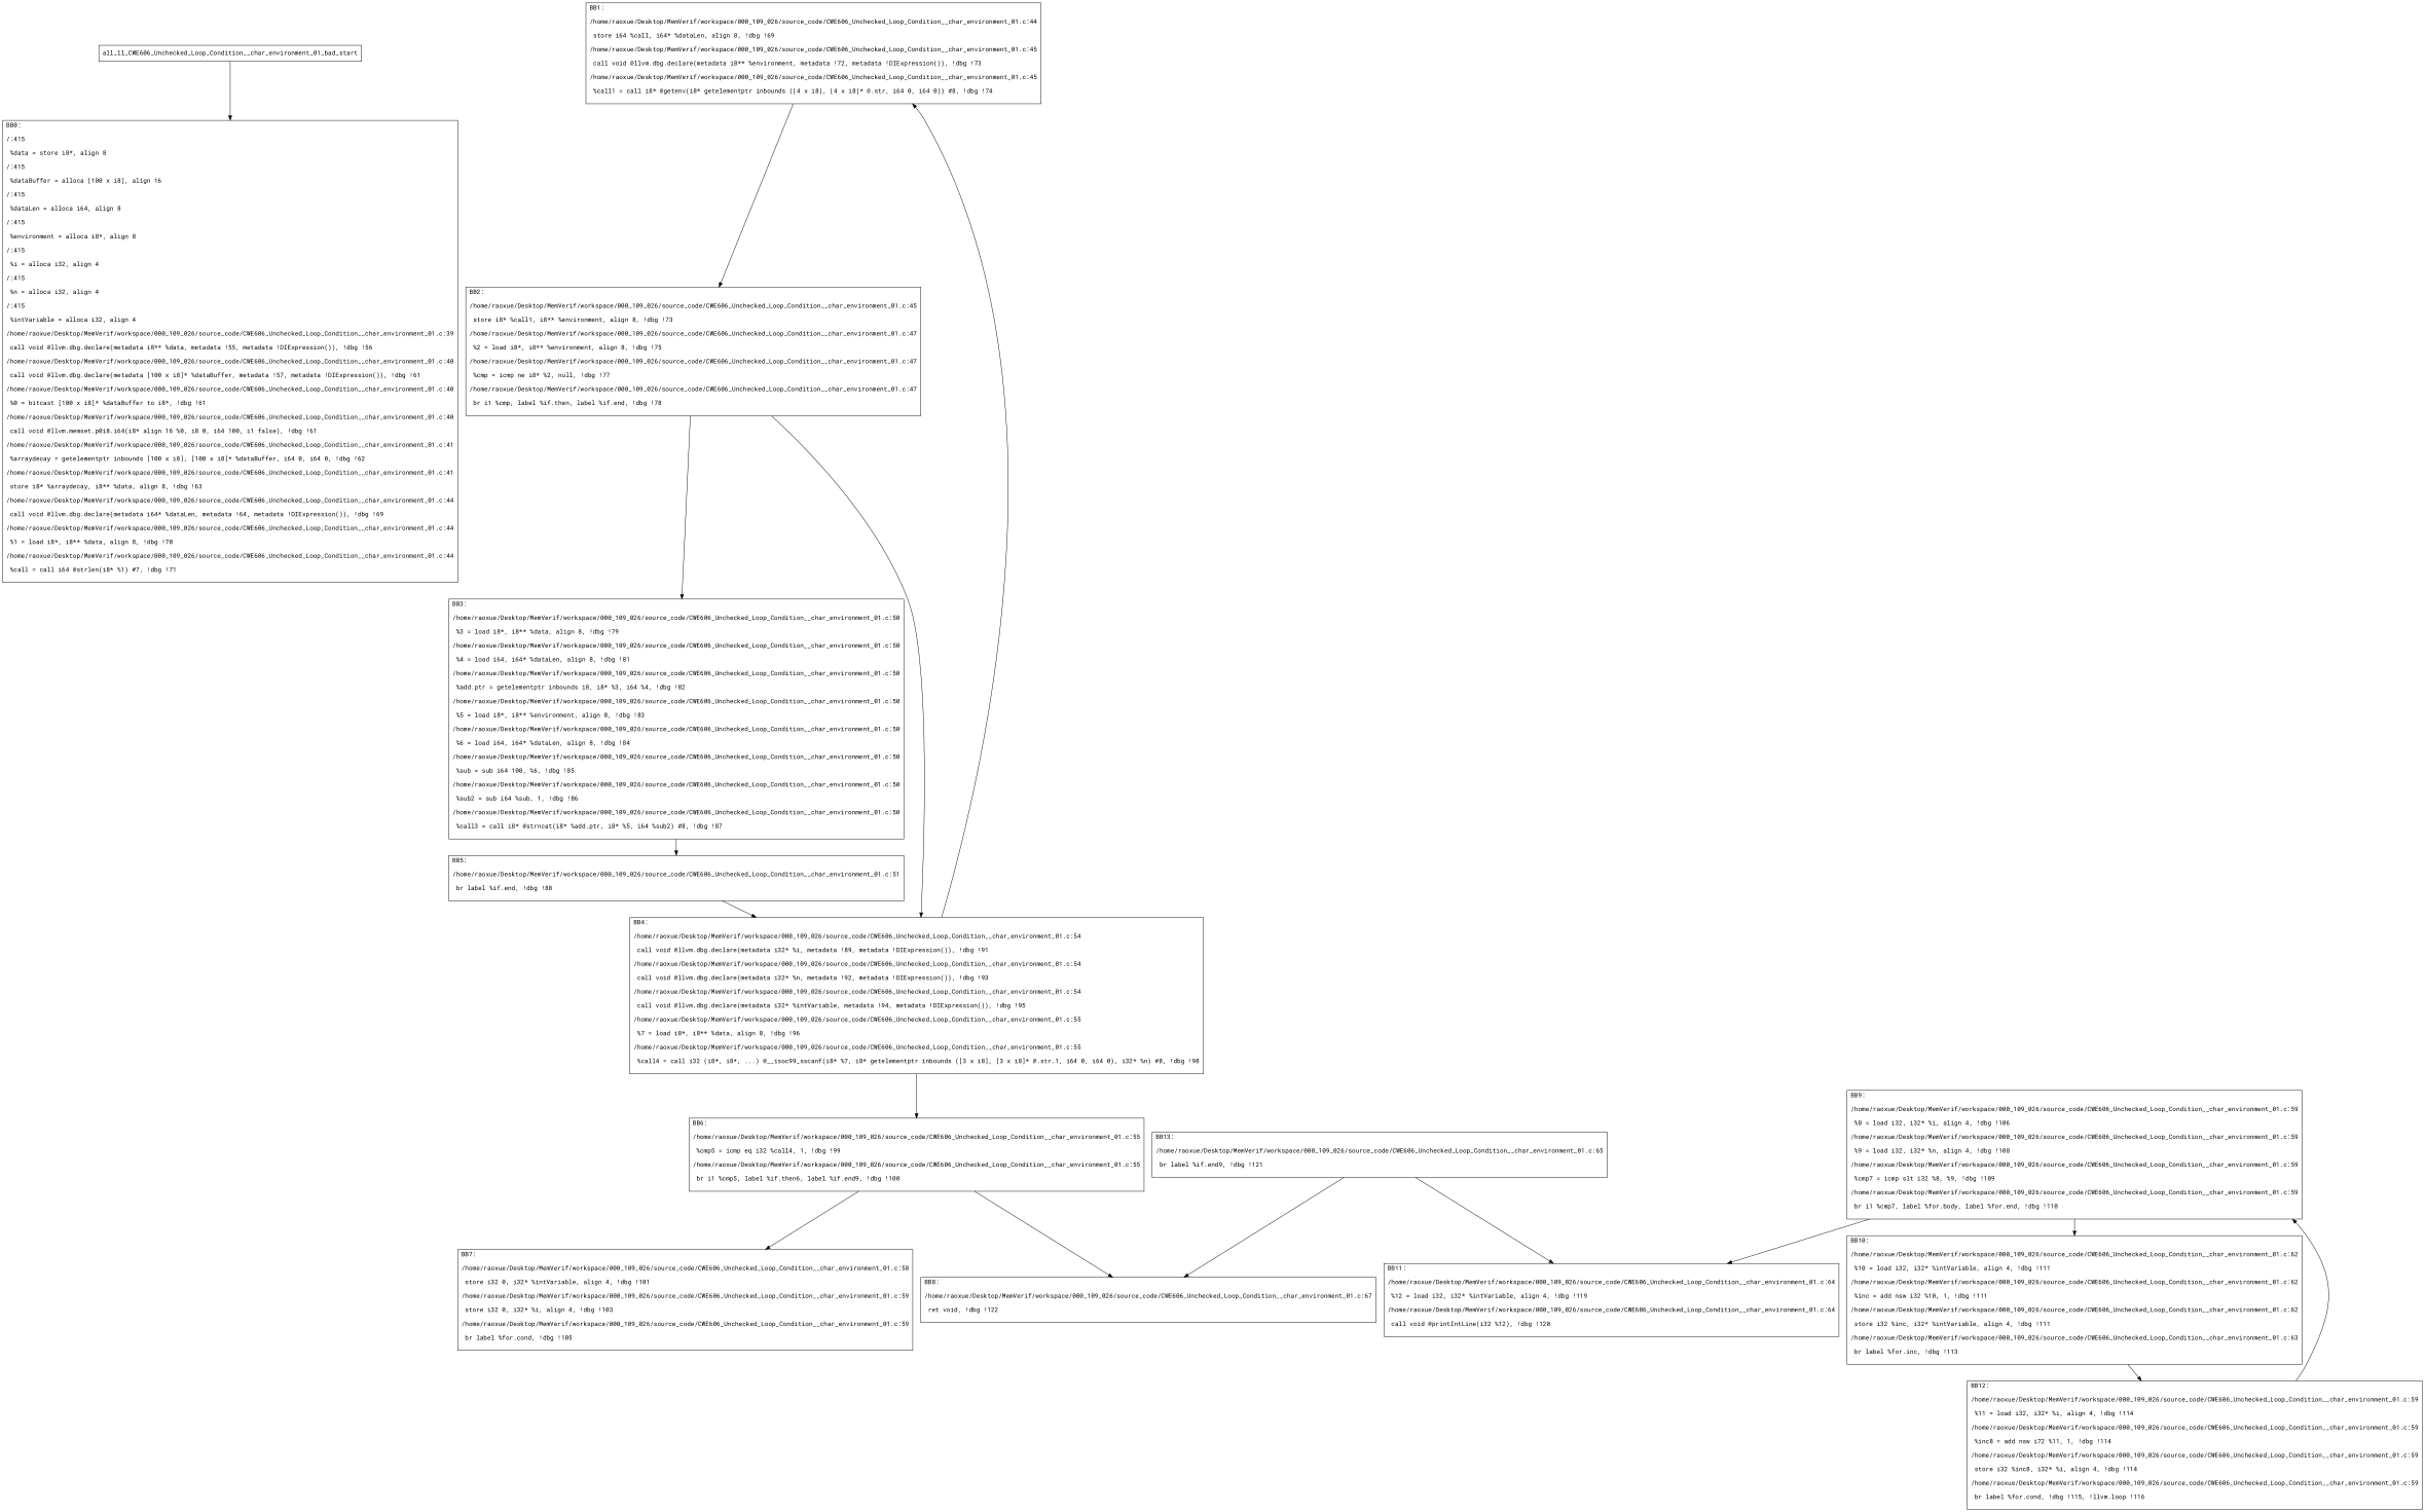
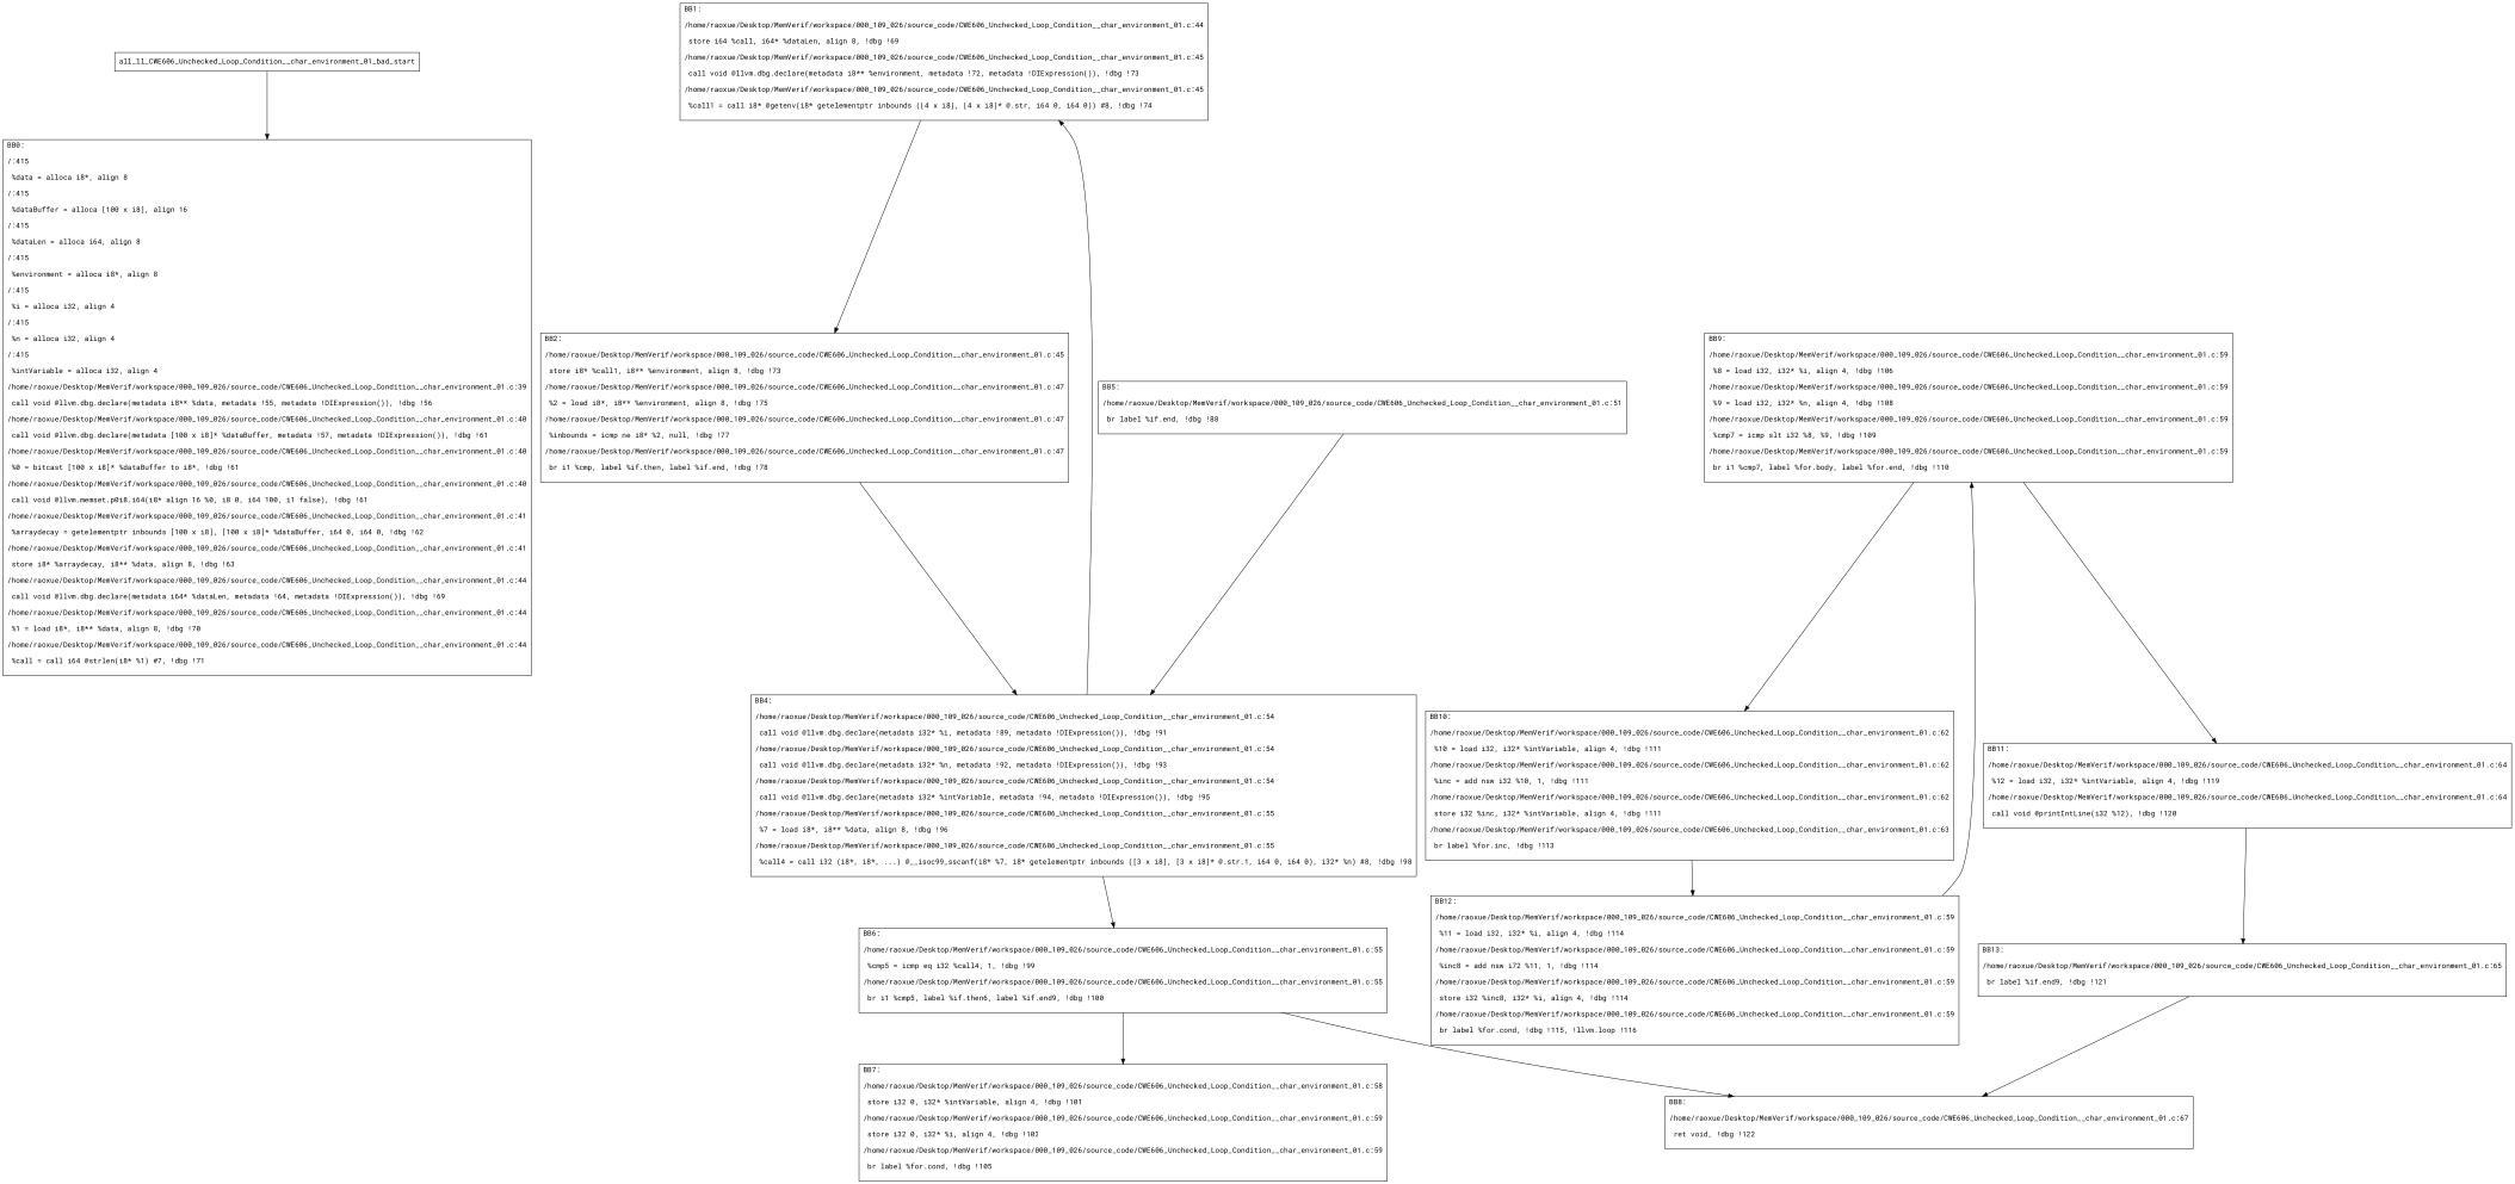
  digraph {
    fontname="Roboto Mono"
    node [fontname="Roboto Mono" shape=record]
    edge [fontname="Roboto Mono"]
    n1 [label="{all_ll_CWE606_Unchecked_Loop_Condition__char_environment_01_bad_start}"]
-   n2 [label="{BB0:\l\l/:415\l\n  %data = store i8*, align 8\l\n/:415\l\n  %dataBuffer = alloca [100 x i8], align 16\l\n/:415\l\n  %dataLen = alloca i64, align 8\l\n/:415\l\n  %environment = alloca i8*, align 8\l\n/:415\l\n  %i = alloca i32, align 4\l\n/:415\l\n  %n = alloca i32, align 4\l\n/:415\l\n  %intVariable = alloca i32, align 4\l\n/home/raoxue/Desktop/MemVerif/workspace/000_109_026/source_code/CWE606_Unchecked_Loop_Condition__char_environment_01.c:39\l\n  call void @llvm.dbg.declare(metadata i8** %data, metadata !55, metadata !DIExpression()), !dbg !56\l\n/home/raoxue/Desktop/MemVerif/workspace/000_109_026/source_code/CWE606_Unchecked_Loop_Condition__char_environment_01.c:40\l\n  call void @llvm.dbg.declare(metadata [100 x i8]* %dataBuffer, metadata !57, metadata !DIExpression()), !dbg !61\l\n/home/raoxue/Desktop/MemVerif/workspace/000_109_026/source_code/CWE606_Unchecked_Loop_Condition__char_environment_01.c:40\l\n  %0 = bitcast [100 x i8]* %dataBuffer to i8*, !dbg !61\l\n/home/raoxue/Desktop/MemVerif/workspace/000_109_026/source_code/CWE606_Unchecked_Loop_Condition__char_environment_01.c:40\l\n  call void @llvm.memset.p0i8.i64(i8* align 16 %0, i8 0, i64 100, i1 false), !dbg !61\l\n/home/raoxue/Desktop/MemVerif/workspace/000_109_026/source_code/CWE606_Unchecked_Loop_Condition__char_environment_01.c:41\l\n  %arraydecay = getelementptr inbounds [100 x i8], [100 x i8]* %dataBuffer, i64 0, i64 0, !dbg !62\l\n/home/raoxue/Desktop/MemVerif/workspace/000_109_026/source_code/CWE606_Unchecked_Loop_Condition__char_environment_01.c:41\l\n  store i8* %arraydecay, i8** %data, align 8, !dbg !63\l\n/home/raoxue/Desktop/MemVerif/workspace/000_109_026/source_code/CWE606_Unchecked_Loop_Condition__char_environment_01.c:44\l\n  call void @llvm.dbg.declare(metadata i64* %dataLen, metadata !64, metadata !DIExpression()), !dbg !69\l\n/home/raoxue/Desktop/MemVerif/workspace/000_109_026/source_code/CWE606_Unchecked_Loop_Condition__char_environment_01.c:44\l\n  %1 = load i8*, i8** %data, align 8, !dbg !70\l\n/home/raoxue/Desktop/MemVerif/workspace/000_109_026/source_code/CWE606_Unchecked_Loop_Condition__char_environment_01.c:44\l\n  %call = call i64 @strlen(i8* %1) #7, !dbg !71\l\n}"]
+   n2 [label="{BB0:\l\l/:415\l\n  %data = alloca i8*, align 8\l\n/:415\l\n  %dataBuffer = alloca [100 x i8], align 16\l\n/:415\l\n  %dataLen = alloca i64, align 8\l\n/:415\l\n  %environment = alloca i8*, align 8\l\n/:415\l\n  %i = alloca i32, align 4\l\n/:415\l\n  %n = alloca i32, align 4\l\n/:415\l\n  %intVariable = alloca i32, align 4\l\n/home/raoxue/Desktop/MemVerif/workspace/000_109_026/source_code/CWE606_Unchecked_Loop_Condition__char_environment_01.c:39\l\n  call void @llvm.dbg.declare(metadata i8** %data, metadata !55, metadata !DIExpression()), !dbg !56\l\n/home/raoxue/Desktop/MemVerif/workspace/000_109_026/source_code/CWE606_Unchecked_Loop_Condition__char_environment_01.c:40\l\n  call void @llvm.dbg.declare(metadata [100 x i8]* %dataBuffer, metadata !57, metadata !DIExpression()), !dbg !61\l\n/home/raoxue/Desktop/MemVerif/workspace/000_109_026/source_code/CWE606_Unchecked_Loop_Condition__char_environment_01.c:40\l\n  %0 = bitcast [100 x i8]* %dataBuffer to i8*, !dbg !61\l\n/home/raoxue/Desktop/MemVerif/workspace/000_109_026/source_code/CWE606_Unchecked_Loop_Condition__char_environment_01.c:40\l\n  call void @llvm.memset.p0i8.i64(i8* align 16 %0, i8 0, i64 100, i1 false), !dbg !61\l\n/home/raoxue/Desktop/MemVerif/workspace/000_109_026/source_code/CWE606_Unchecked_Loop_Condition__char_environment_01.c:41\l\n  %arraydecay = getelementptr inbounds [100 x i8], [100 x i8]* %dataBuffer, i64 0, i64 0, !dbg !62\l\n/home/raoxue/Desktop/MemVerif/workspace/000_109_026/source_code/CWE606_Unchecked_Loop_Condition__char_environment_01.c:41\l\n  store i8* %arraydecay, i8** %data, align 8, !dbg !63\l\n/home/raoxue/Desktop/MemVerif/workspace/000_109_026/source_code/CWE606_Unchecked_Loop_Condition__char_environment_01.c:44\l\n  call void @llvm.dbg.declare(metadata i64* %dataLen, metadata !64, metadata !DIExpression()), !dbg !69\l\n/home/raoxue/Desktop/MemVerif/workspace/000_109_026/source_code/CWE606_Unchecked_Loop_Condition__char_environment_01.c:44\l\n  %1 = load i8*, i8** %data, align 8, !dbg !70\l\n/home/raoxue/Desktop/MemVerif/workspace/000_109_026/source_code/CWE606_Unchecked_Loop_Condition__char_environment_01.c:44\l\n  %call = call i64 @strlen(i8* %1) #7, !dbg !71\l\n}"]
    n3 [label="{BB1:\l\l/home/raoxue/Desktop/MemVerif/workspace/000_109_026/source_code/CWE606_Unchecked_Loop_Condition__char_environment_01.c:44\l\n  store i64 %call, i64* %dataLen, align 8, !dbg !69\l\n/home/raoxue/Desktop/MemVerif/workspace/000_109_026/source_code/CWE606_Unchecked_Loop_Condition__char_environment_01.c:45\l\n  call void @llvm.dbg.declare(metadata i8** %environment, metadata !72, metadata !DIExpression()), !dbg !73\l\n/home/raoxue/Desktop/MemVerif/workspace/000_109_026/source_code/CWE606_Unchecked_Loop_Condition__char_environment_01.c:45\l\n  %call1 = call i8* @getenv(i8* getelementptr inbounds ([4 x i8], [4 x i8]* @.str, i64 0, i64 0)) #8, !dbg !74\l\n}"]
-   n4 [label="{BB2:\l\l/home/raoxue/Desktop/MemVerif/workspace/000_109_026/source_code/CWE606_Unchecked_Loop_Condition__char_environment_01.c:45\l\n  store i8* %call1, i8** %environment, align 8, !dbg !73\l\n/home/raoxue/Desktop/MemVerif/workspace/000_109_026/source_code/CWE606_Unchecked_Loop_Condition__char_environment_01.c:47\l\n  %2 = load i8*, i8** %environment, align 8, !dbg !75\l\n/home/raoxue/Desktop/MemVerif/workspace/000_109_026/source_code/CWE606_Unchecked_Loop_Condition__char_environment_01.c:47\l\n  %cmp = icmp ne i8* %2, null, !dbg !77\l\n/home/raoxue/Desktop/MemVerif/workspace/000_109_026/source_code/CWE606_Unchecked_Loop_Condition__char_environment_01.c:47\l\n  br i1 %cmp, label %if.then, label %if.end, !dbg !78\l\n}"]
-   n5 [label="{BB3:\l\l/home/raoxue/Desktop/MemVerif/workspace/000_109_026/source_code/CWE606_Unchecked_Loop_Condition__char_environment_01.c:50\l\n  %3 = load i8*, i8** %data, align 8, !dbg !79\l\n/home/raoxue/Desktop/MemVerif/workspace/000_109_026/source_code/CWE606_Unchecked_Loop_Condition__char_environment_01.c:50\l\n  %4 = load i64, i64* %dataLen, align 8, !dbg !81\l\n/home/raoxue/Desktop/MemVerif/workspace/000_109_026/source_code/CWE606_Unchecked_Loop_Condition__char_environment_01.c:50\l\n  %add.ptr = getelementptr inbounds i8, i8* %3, i64 %4, !dbg !82\l\n/home/raoxue/Desktop/MemVerif/workspace/000_109_026/source_code/CWE606_Unchecked_Loop_Condition__char_environment_01.c:50\l\n  %5 = load i8*, i8** %environment, align 8, !dbg !83\l\n/home/raoxue/Desktop/MemVerif/workspace/000_109_026/source_code/CWE606_Unchecked_Loop_Condition__char_environment_01.c:50\l\n  %6 = load i64, i64* %dataLen, align 8, !dbg !84\l\n/home/raoxue/Desktop/MemVerif/workspace/000_109_026/source_code/CWE606_Unchecked_Loop_Condition__char_environment_01.c:50\l\n  %sub = sub i64 100, %6, !dbg !85\l\n/home/raoxue/Desktop/MemVerif/workspace/000_109_026/source_code/CWE606_Unchecked_Loop_Condition__char_environment_01.c:50\l\n  %sub2 = sub i64 %sub, 1, !dbg !86\l\n/home/raoxue/Desktop/MemVerif/workspace/000_109_026/source_code/CWE606_Unchecked_Loop_Condition__char_environment_01.c:50\l\n  %call3 = call i8* @strncat(i8* %add.ptr, i8* %5, i64 %sub2) #8, !dbg !87\l\n}"]
+   n4 [label="{BB2:\l\l/home/raoxue/Desktop/MemVerif/workspace/000_109_026/source_code/CWE606_Unchecked_Loop_Condition__char_environment_01.c:45\l\n  store i8* %call1, i8** %environment, align 8, !dbg !73\l\n/home/raoxue/Desktop/MemVerif/workspace/000_109_026/source_code/CWE606_Unchecked_Loop_Condition__char_environment_01.c:47\l\n  %2 = load i8*, i8** %environment, align 8, !dbg !75\l\n/home/raoxue/Desktop/MemVerif/workspace/000_109_026/source_code/CWE606_Unchecked_Loop_Condition__char_environment_01.c:47\l\n  %inbounds = icmp ne i8* %2, null, !dbg !77\l\n/home/raoxue/Desktop/MemVerif/workspace/000_109_026/source_code/CWE606_Unchecked_Loop_Condition__char_environment_01.c:47\l\n  br i1 %cmp, label %if.then, label %if.end, !dbg !78\l\n}"]
    n6 [label="{BB4:\l\l/home/raoxue/Desktop/MemVerif/workspace/000_109_026/source_code/CWE606_Unchecked_Loop_Condition__char_environment_01.c:54\l\n  call void @llvm.dbg.declare(metadata i32* %i, metadata !89, metadata !DIExpression()), !dbg !91\l\n/home/raoxue/Desktop/MemVerif/workspace/000_109_026/source_code/CWE606_Unchecked_Loop_Condition__char_environment_01.c:54\l\n  call void @llvm.dbg.declare(metadata i32* %n, metadata !92, metadata !DIExpression()), !dbg !93\l\n/home/raoxue/Desktop/MemVerif/workspace/000_109_026/source_code/CWE606_Unchecked_Loop_Condition__char_environment_01.c:54\l\n  call void @llvm.dbg.declare(metadata i32* %intVariable, metadata !94, metadata !DIExpression()), !dbg !95\l\n/home/raoxue/Desktop/MemVerif/workspace/000_109_026/source_code/CWE606_Unchecked_Loop_Condition__char_environment_01.c:55\l\n  %7 = load i8*, i8** %data, align 8, !dbg !96\l\n/home/raoxue/Desktop/MemVerif/workspace/000_109_026/source_code/CWE606_Unchecked_Loop_Condition__char_environment_01.c:55\l\n  %call4 = call i32 (i8*, i8*, ...) @__isoc99_sscanf(i8* %7, i8* getelementptr inbounds ([3 x i8], [3 x i8]* @.str.1, i64 0, i64 0), i32* %n) #8, !dbg !98\l\n}"]
    n7 [label="{BB5:\l\l/home/raoxue/Desktop/MemVerif/workspace/000_109_026/source_code/CWE606_Unchecked_Loop_Condition__char_environment_01.c:51\l\n  br label %if.end, !dbg !88\l\n}"]
    n8 [label="{BB6:\l\l/home/raoxue/Desktop/MemVerif/workspace/000_109_026/source_code/CWE606_Unchecked_Loop_Condition__char_environment_01.c:55\l\n  %cmp5 = icmp eq i32 %call4, 1, !dbg !99\l\n/home/raoxue/Desktop/MemVerif/workspace/000_109_026/source_code/CWE606_Unchecked_Loop_Condition__char_environment_01.c:55\l\n  br i1 %cmp5, label %if.then6, label %if.end9, !dbg !100\l\n}"]
    n9 [label="{BB7:\l\l/home/raoxue/Desktop/MemVerif/workspace/000_109_026/source_code/CWE606_Unchecked_Loop_Condition__char_environment_01.c:58\l\n  store i32 0, i32* %intVariable, align 4, !dbg !101\l\n/home/raoxue/Desktop/MemVerif/workspace/000_109_026/source_code/CWE606_Unchecked_Loop_Condition__char_environment_01.c:59\l\n  store i32 0, i32* %i, align 4, !dbg !103\l\n/home/raoxue/Desktop/MemVerif/workspace/000_109_026/source_code/CWE606_Unchecked_Loop_Condition__char_environment_01.c:59\l\n  br label %for.cond, !dbg !105\l\n}"]
    n10 [label="{BB8:\l\l/home/raoxue/Desktop/MemVerif/workspace/000_109_026/source_code/CWE606_Unchecked_Loop_Condition__char_environment_01.c:67\l\n  ret void, !dbg !122\l\n}"]
    n11 [label="{BB9:\l\l/home/raoxue/Desktop/MemVerif/workspace/000_109_026/source_code/CWE606_Unchecked_Loop_Condition__char_environment_01.c:59\l\n  %8 = load i32, i32* %i, align 4, !dbg !106\l\n/home/raoxue/Desktop/MemVerif/workspace/000_109_026/source_code/CWE606_Unchecked_Loop_Condition__char_environment_01.c:59\l\n  %9 = load i32, i32* %n, align 4, !dbg !108\l\n/home/raoxue/Desktop/MemVerif/workspace/000_109_026/source_code/CWE606_Unchecked_Loop_Condition__char_environment_01.c:59\l\n  %cmp7 = icmp slt i32 %8, %9, !dbg !109\l\n/home/raoxue/Desktop/MemVerif/workspace/000_109_026/source_code/CWE606_Unchecked_Loop_Condition__char_environment_01.c:59\l\n  br i1 %cmp7, label %for.body, label %for.end, !dbg !110\l\n}"]
    n12 [label="{BB10:\l\l/home/raoxue/Desktop/MemVerif/workspace/000_109_026/source_code/CWE606_Unchecked_Loop_Condition__char_environment_01.c:62\l\n  %10 = load i32, i32* %intVariable, align 4, !dbg !111\l\n/home/raoxue/Desktop/MemVerif/workspace/000_109_026/source_code/CWE606_Unchecked_Loop_Condition__char_environment_01.c:62\l\n  %inc = add nsw i32 %10, 1, !dbg !111\l\n/home/raoxue/Desktop/MemVerif/workspace/000_109_026/source_code/CWE606_Unchecked_Loop_Condition__char_environment_01.c:62\l\n  store i32 %inc, i32* %intVariable, align 4, !dbg !111\l\n/home/raoxue/Desktop/MemVerif/workspace/000_109_026/source_code/CWE606_Unchecked_Loop_Condition__char_environment_01.c:63\l\n  br label %for.inc, !dbg !113\l\n}"]
    n13 [label="{BB11:\l\l/home/raoxue/Desktop/MemVerif/workspace/000_109_026/source_code/CWE606_Unchecked_Loop_Condition__char_environment_01.c:64\l\n  %12 = load i32, i32* %intVariable, align 4, !dbg !119\l\n/home/raoxue/Desktop/MemVerif/workspace/000_109_026/source_code/CWE606_Unchecked_Loop_Condition__char_environment_01.c:64\l\n  call void @printIntLine(i32 %12), !dbg !120\l\n}"]
    n14 [label="{BB12:\l\l/home/raoxue/Desktop/MemVerif/workspace/000_109_026/source_code/CWE606_Unchecked_Loop_Condition__char_environment_01.c:59\l\n  %11 = load i32, i32* %i, align 4, !dbg !114\l\n/home/raoxue/Desktop/MemVerif/workspace/000_109_026/source_code/CWE606_Unchecked_Loop_Condition__char_environment_01.c:59\l\n  %inc8 = add nsw i72 %11, 1, !dbg !114\l\n/home/raoxue/Desktop/MemVerif/workspace/000_109_026/source_code/CWE606_Unchecked_Loop_Condition__char_environment_01.c:59\l\n  store i32 %inc8, i32* %i, align 4, !dbg !114\l\n/home/raoxue/Desktop/MemVerif/workspace/000_109_026/source_code/CWE606_Unchecked_Loop_Condition__char_environment_01.c:59\l\n  br label %for.cond, !dbg !115, !llvm.loop !116\l\n}"]
    n15 [label="{BB13:\l\l/home/raoxue/Desktop/MemVerif/workspace/000_109_026/source_code/CWE606_Unchecked_Loop_Condition__char_environment_01.c:65\l\n  br label %if.end9, !dbg !121\l\n}"]
    n1 -> n2
    n3 -> n4
-   n4 -> n5
    n4 -> n6
-   n5 -> n7
    n6 -> n3
    n6 -> n8
    n7 -> n6
    n8 -> n9
    n8 -> n10
    n11 -> n12
    n11 -> n13
    n12 -> n14
-   n15 -> n13
+   n13 -> n15
    n14 -> n11
    n15 -> n10
  }
